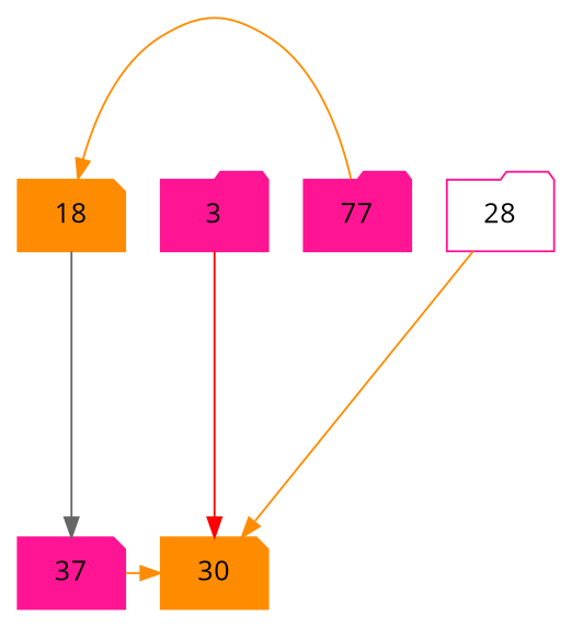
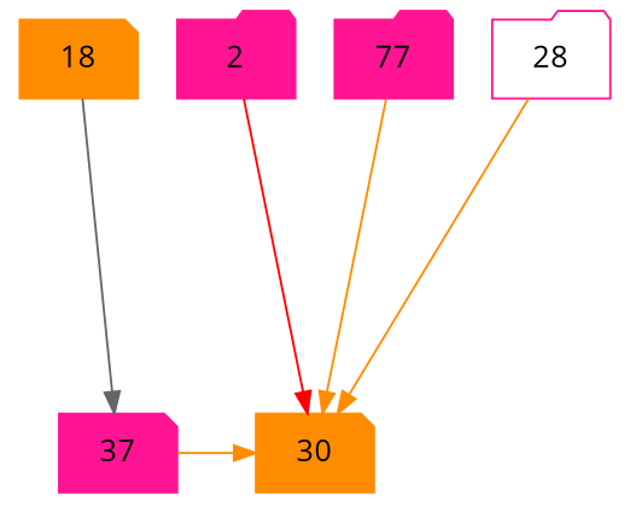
  digraph {
    fontname="Open Sans"
    ranksep=2.0
    node [color=deeppink fontname="Open Sans" shape=folder style=filled]
    edge [color=darkorange fontname="Open Sans"]
-   2 [label=3]
+   2
    n2 [label=77]
    18 [color=darkorange shape=note]
    28 [style=""]
    30 [color=darkorange shape=note]
    n6 [label=37 shape=note]
    subgraph sub_1 {
      rank=same
      2
      n2
      18
    }
    subgraph sub_2 {
      rank=same
      28
    }
    subgraph sub_3 {
      rank=same
      30
      n6
    }
    2 -> 30 [color=red]
-   n2 -> 18
+   n2 -> 30
    18 -> n6 [color=gray40]
    28 -> 30
    n6 -> 30
  }
